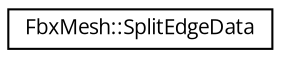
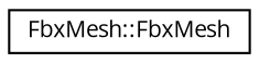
  digraph {
    rankdir=LR
    fontname="Open Sans"
-   n1 [color=black fillcolor=white fontname="Open Sans" fontsize=10 height=0.2 label="FbxMesh::SplitEdgeData" shape=record style=filled width=0.4]
+   n1 [color=black fillcolor=white fontname="Open Sans" fontsize=10 height=0.2 label="FbxMesh::FbxMesh" shape=record style=filled width=0.4]
  }
